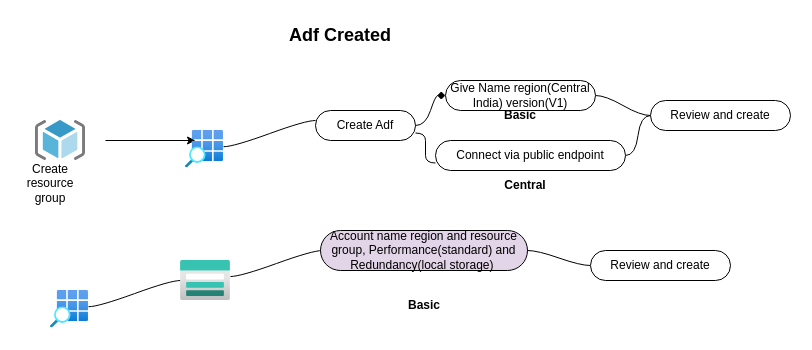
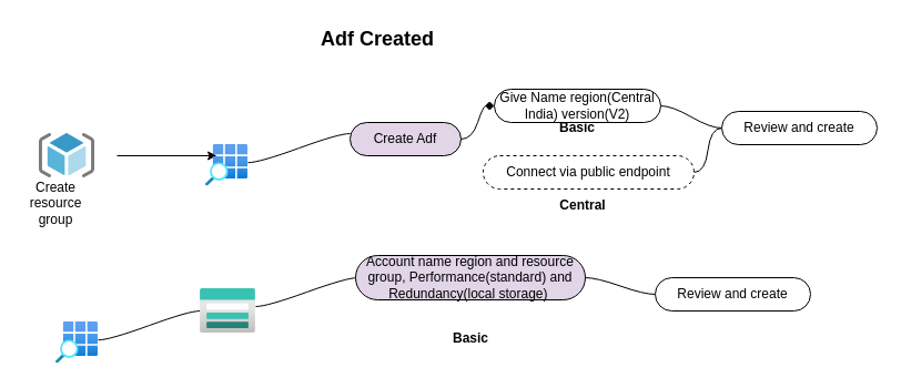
  <mxCell id="0" />
  <mxCell id="1" parent="0" />
  <mxCell id="2" value="" style="endArrow=classic;html=1;rounded=0;" edge="1" parent="1"><mxGeometry width="50" height="50" relative="1" as="geometry"><mxPoint x="105" y="140" as="sourcePoint" /><mxPoint x="195" y="140" as="targetPoint" /><Array as="points" /></mxGeometry></mxCell>
  <mxCell id="3" value="" style="image;sketch=0;aspect=fixed;html=1;points=[];align=center;fontSize=12;image=img/lib/mscae/ResourceGroup.svg;" vertex="1" parent="1"><mxGeometry x="35" y="120" width="50" height="40" as="geometry" /></mxCell>
  <mxCell id="4" value="" style="image;aspect=fixed;html=1;points=[];align=center;fontSize=12;image=img/lib/azure2/general/Resource_Group_List.svg;" vertex="1" parent="1"><mxGeometry x="185" y="130" width="38" height="37.44" as="geometry" /></mxCell>
  <mxCell id="5" value="Create resource group&lt;div&gt;&lt;br&gt;&lt;/div&gt;" style="text;strokeColor=none;align=center;fillColor=none;html=1;verticalAlign=middle;whiteSpace=wrap;rounded=0;" vertex="1" parent="1"><mxGeometry x="20" y="175" width="60" height="30" as="geometry" /></mxCell>
- <mxCell id="6" style="edgeStyle=entityRelationEdgeStyle;rounded=0;orthogonalLoop=1;jettySize=auto;html=1;startArrow=none;endArrow=none;segment=10;curved=1;sourcePerimeterSpacing=0;targetPerimeterSpacing=0;exitX=1;exitY=0.75;exitDx=0;exitDy=0;entryX=0;entryY=0.75;entryDx=0;entryDy=0;" edge="1" parent="1" source="7" target="14"><mxGeometry relative="1" as="geometry" /></mxCell>
- <mxCell id="7" value="Create Adf" style="whiteSpace=wrap;html=1;rounded=1;arcSize=50;align=center;verticalAlign=middle;strokeWidth=1;autosize=1;spacing=4;treeFolding=1;treeMoving=1;newEdgeStyle={&quot;edgeStyle&quot;:&quot;entityRelationEdgeStyle&quot;,&quot;startArrow&quot;:&quot;none&quot;,&quot;endArrow&quot;:&quot;none&quot;,&quot;segment&quot;:10,&quot;curved&quot;:1,&quot;sourcePerimeterSpacing&quot;:0,&quot;targetPerimeterSpacing&quot;:0};" vertex="1" parent="1"><mxGeometry x="315" y="110" width="100" height="30" as="geometry" /></mxCell>
+ <mxCell id="7" value="Create Adf" style="whiteSpace=wrap;html=1;rounded=1;arcSize=50;align=center;verticalAlign=middle;strokeWidth=1;autosize=1;spacing=4;treeFolding=1;treeMoving=1;newEdgeStyle={&quot;edgeStyle&quot;:&quot;entityRelationEdgeStyle&quot;,&quot;startArrow&quot;:&quot;none&quot;,&quot;endArrow&quot;:&quot;none&quot;,&quot;segment&quot;:10,&quot;curved&quot;:1,&quot;sourcePerimeterSpacing&quot;:0,&quot;targetPerimeterSpacing&quot;:0};fillColor=#e1d5e7;" vertex="1" parent="1"><mxGeometry x="315" y="110" width="100" height="30" as="geometry" /></mxCell>
  <mxCell id="8" value="" style="edgeStyle=entityRelationEdgeStyle;startArrow=none;endArrow=none;segment=10;curved=1;sourcePerimeterSpacing=0;targetPerimeterSpacing=0;rounded=0;exitX=1;exitY=0.433;exitDx=0;exitDy=0;exitPerimeter=0;" edge="1" parent="1" source="4"><mxGeometry relative="1" as="geometry"><mxPoint x="263" y="295" as="sourcePoint" /><mxPoint x="315" y="120" as="targetPoint" /><Array as="points"><mxPoint x="280" y="160" /><mxPoint x="260" y="110" /></Array></mxGeometry></mxCell>
  <mxCell id="9" style="edgeStyle=entityRelationEdgeStyle;rounded=0;orthogonalLoop=1;jettySize=auto;html=1;startArrow=none;endArrow=none;segment=10;curved=1;sourcePerimeterSpacing=0;targetPerimeterSpacing=0;exitX=1;exitY=0.5;exitDx=0;exitDy=0;entryX=0;entryY=0.5;entryDx=0;entryDy=0;" edge="1" parent="1" source="10" target="16"><mxGeometry relative="1" as="geometry" /></mxCell>
- <mxCell id="10" value="Give Name region(Central India) version(V1)" style="whiteSpace=wrap;html=1;rounded=1;arcSize=50;align=center;verticalAlign=middle;strokeWidth=1;autosize=1;spacing=4;treeFolding=1;treeMoving=1;newEdgeStyle={&quot;edgeStyle&quot;:&quot;entityRelationEdgeStyle&quot;,&quot;startArrow&quot;:&quot;none&quot;,&quot;endArrow&quot;:&quot;none&quot;,&quot;segment&quot;:10,&quot;curved&quot;:1,&quot;sourcePerimeterSpacing&quot;:0,&quot;targetPerimeterSpacing&quot;:0};" vertex="1" parent="1"><mxGeometry x="445" y="80" width="150" height="30" as="geometry" /></mxCell>
+ <mxCell id="10" value="Give Name region(Central India) version(V2)" style="whiteSpace=wrap;html=1;rounded=1;arcSize=50;align=center;verticalAlign=middle;strokeWidth=1;autosize=1;spacing=4;treeFolding=1;treeMoving=1;newEdgeStyle={&quot;edgeStyle&quot;:&quot;entityRelationEdgeStyle&quot;,&quot;startArrow&quot;:&quot;none&quot;,&quot;endArrow&quot;:&quot;none&quot;,&quot;segment&quot;:10,&quot;curved&quot;:1,&quot;sourcePerimeterSpacing&quot;:0,&quot;targetPerimeterSpacing&quot;:0};" vertex="1" parent="1"><mxGeometry x="445" y="80" width="150" height="30" as="geometry" /></mxCell>
  <mxCell id="11" value="" style="edgeStyle=entityRelationEdgeStyle;startArrow=none;endArrow=diamond;segment=10;curved=1;sourcePerimeterSpacing=0;targetPerimeterSpacing=0;rounded=0;exitX=1;exitY=0.5;exitDx=0;exitDy=0;entryX=0;entryY=0.5;entryDx=0;entryDy=0;" edge="1" parent="1" source="7" target="10"><mxGeometry relative="1" as="geometry"><mxPoint x="423" y="385" as="sourcePoint" /><mxPoint x="475" y="210" as="targetPoint" /></mxGeometry></mxCell>
  <mxCell id="12" value="&lt;b&gt;Basic&lt;/b&gt;" style="text;strokeColor=none;align=center;fillColor=none;html=1;verticalAlign=middle;whiteSpace=wrap;rounded=0;" vertex="1" parent="1"><mxGeometry x="490" y="100" width="60" height="30" as="geometry" /></mxCell>
  <mxCell id="13" style="edgeStyle=entityRelationEdgeStyle;rounded=0;orthogonalLoop=1;jettySize=auto;html=1;startArrow=none;endArrow=none;segment=10;curved=1;sourcePerimeterSpacing=0;targetPerimeterSpacing=0;exitX=1;exitY=0.5;exitDx=0;exitDy=0;entryX=0;entryY=0.5;entryDx=0;entryDy=0;" edge="1" parent="1" source="14" target="16"><mxGeometry relative="1" as="geometry" /></mxCell>
- <mxCell id="14" value="Connect via public endpoint" style="whiteSpace=wrap;html=1;rounded=1;arcSize=50;align=center;verticalAlign=middle;strokeWidth=1;autosize=1;spacing=4;treeFolding=1;treeMoving=1;newEdgeStyle={&quot;edgeStyle&quot;:&quot;entityRelationEdgeStyle&quot;,&quot;startArrow&quot;:&quot;none&quot;,&quot;endArrow&quot;:&quot;none&quot;,&quot;segment&quot;:10,&quot;curved&quot;:1,&quot;sourcePerimeterSpacing&quot;:0,&quot;targetPerimeterSpacing&quot;:0};" vertex="1" parent="1"><mxGeometry x="435" y="140" width="190" height="30" as="geometry" /></mxCell>
+ <mxCell id="14" value="Connect via public endpoint" style="whiteSpace=wrap;html=1;rounded=1;arcSize=50;align=center;verticalAlign=middle;strokeWidth=1;autosize=1;spacing=4;treeFolding=1;treeMoving=1;newEdgeStyle={&quot;edgeStyle&quot;:&quot;entityRelationEdgeStyle&quot;,&quot;startArrow&quot;:&quot;none&quot;,&quot;endArrow&quot;:&quot;none&quot;,&quot;segment&quot;:10,&quot;curved&quot;:1,&quot;sourcePerimeterSpacing&quot;:0,&quot;targetPerimeterSpacing&quot;:0};dashed=1;" vertex="1" parent="1"><mxGeometry x="435" y="140" width="190" height="30" as="geometry" /></mxCell>
  <mxCell id="15" value="&lt;b&gt;Central&lt;/b&gt;" style="text;strokeColor=none;align=center;fillColor=none;html=1;verticalAlign=middle;whiteSpace=wrap;rounded=0;" vertex="1" parent="1"><mxGeometry x="495" y="170" width="60" height="30" as="geometry" /></mxCell>
  <mxCell id="16" value="Review and create" style="whiteSpace=wrap;html=1;rounded=1;arcSize=50;align=center;verticalAlign=middle;strokeWidth=1;autosize=1;spacing=4;treeFolding=1;treeMoving=1;newEdgeStyle={&quot;edgeStyle&quot;:&quot;entityRelationEdgeStyle&quot;,&quot;startArrow&quot;:&quot;none&quot;,&quot;endArrow&quot;:&quot;none&quot;,&quot;segment&quot;:10,&quot;curved&quot;:1,&quot;sourcePerimeterSpacing&quot;:0,&quot;targetPerimeterSpacing&quot;:0};" vertex="1" parent="1"><mxGeometry x="650" y="100" width="140" height="30" as="geometry" /></mxCell>
  <mxCell id="17" value="&lt;b&gt;&lt;font style=&quot;font-size: 18px;&quot;&gt;Adf Created&lt;/font&gt;&lt;/b&gt;" style="text;strokeColor=none;align=center;fillColor=none;html=1;verticalAlign=middle;whiteSpace=wrap;rounded=0;" vertex="1" parent="1"><mxGeometry x="280" y="20" width="120" height="30" as="geometry" /></mxCell>
  <mxCell id="18" value="" style="image;aspect=fixed;html=1;points=[];align=center;fontSize=12;image=img/lib/azure2/general/Resource_Group_List.svg;" vertex="1" parent="1"><mxGeometry x="50" y="290" width="38" height="37.44" as="geometry" /></mxCell>
  <mxCell id="19" value="" style="edgeStyle=entityRelationEdgeStyle;startArrow=none;endArrow=none;segment=10;curved=1;sourcePerimeterSpacing=0;targetPerimeterSpacing=0;rounded=0;exitX=1;exitY=0.433;exitDx=0;exitDy=0;exitPerimeter=0;" edge="1" parent="1" source="18"><mxGeometry relative="1" as="geometry"><mxPoint x="128" y="455" as="sourcePoint" /><mxPoint x="180" y="280" as="targetPoint" /></mxGeometry></mxCell>
  <mxCell id="20" value="" style="image;aspect=fixed;html=1;points=[];align=center;fontSize=12;image=img/lib/azure2/storage/Storage_Accounts.svg;" vertex="1" parent="1"><mxGeometry x="180" y="260" width="50" height="40" as="geometry" /></mxCell>
  <mxCell id="21" value="" style="edgeStyle=entityRelationEdgeStyle;startArrow=none;endArrow=none;segment=10;curved=1;sourcePerimeterSpacing=0;targetPerimeterSpacing=0;rounded=0;exitX=1;exitY=0.433;exitDx=0;exitDy=0;exitPerimeter=0;" edge="1" parent="1"><mxGeometry relative="1" as="geometry"><mxPoint x="230" y="276" as="sourcePoint" /><mxPoint x="322" y="250" as="targetPoint" /><Array as="points"><mxPoint x="287" y="290" /><mxPoint x="267" y="240" /></Array></mxGeometry></mxCell>
  <mxCell id="22" value="Account name region and resource group, Performance(standard) and Redundancy(local storage)&amp;nbsp;" style="whiteSpace=wrap;html=1;rounded=1;arcSize=50;align=center;verticalAlign=middle;strokeWidth=1;autosize=1;spacing=4;treeFolding=1;treeMoving=1;newEdgeStyle={&quot;edgeStyle&quot;:&quot;entityRelationEdgeStyle&quot;,&quot;startArrow&quot;:&quot;none&quot;,&quot;endArrow&quot;:&quot;none&quot;,&quot;segment&quot;:10,&quot;curved&quot;:1,&quot;sourcePerimeterSpacing&quot;:0,&quot;targetPerimeterSpacing&quot;:0};fillColor=#e1d5e7;" vertex="1" parent="1"><mxGeometry x="320" y="230" width="207" height="40" as="geometry" /></mxCell>
  <mxCell id="23" value="&lt;b&gt;Basic&lt;/b&gt;" style="text;strokeColor=none;align=center;fillColor=none;html=1;verticalAlign=middle;whiteSpace=wrap;rounded=0;" vertex="1" parent="1"><mxGeometry x="393.5" y="290" width="60" height="30" as="geometry" /></mxCell>
  <mxCell id="24" style="edgeStyle=entityRelationEdgeStyle;rounded=0;orthogonalLoop=1;jettySize=auto;html=1;startArrow=none;endArrow=none;segment=10;curved=1;sourcePerimeterSpacing=0;targetPerimeterSpacing=0;entryX=0;entryY=0.5;entryDx=0;entryDy=0;exitX=1;exitY=0.5;exitDx=0;exitDy=0;" edge="1" parent="1" target="25" source="22"><mxGeometry relative="1" as="geometry"><mxPoint x="780" y="250" as="sourcePoint" /><mxPoint x="590" y="320" as="targetPoint" /></mxGeometry></mxCell>
  <mxCell id="25" value="Review and create" style="whiteSpace=wrap;html=1;rounded=1;arcSize=50;align=center;verticalAlign=middle;strokeWidth=1;autosize=1;spacing=4;treeFolding=1;treeMoving=1;newEdgeStyle={&quot;edgeStyle&quot;:&quot;entityRelationEdgeStyle&quot;,&quot;startArrow&quot;:&quot;none&quot;,&quot;endArrow&quot;:&quot;none&quot;,&quot;segment&quot;:10,&quot;curved&quot;:1,&quot;sourcePerimeterSpacing&quot;:0,&quot;targetPerimeterSpacing&quot;:0};" vertex="1" parent="1"><mxGeometry x="590" y="250" width="140" height="30" as="geometry" /></mxCell>
